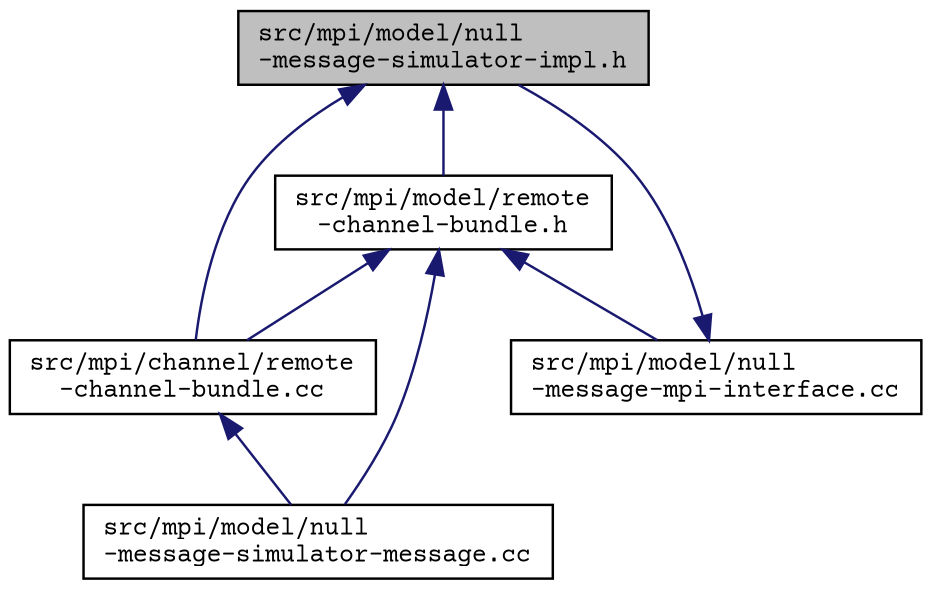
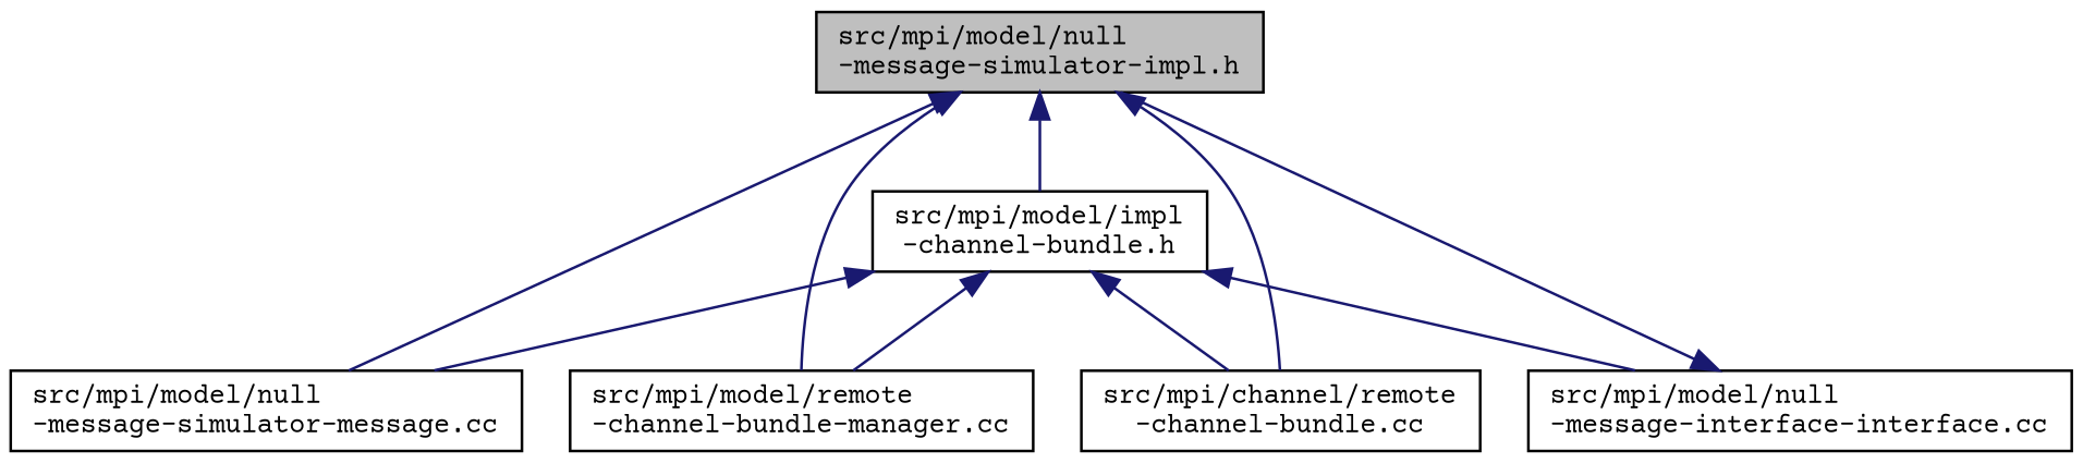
  digraph {
    fontname="Courier Prime"
    node [color=black fillcolor=white fontname="Courier Prime" fontsize=10 shape=record style=filled]
    edge [color=midnightblue dir=back fontname="Courier Prime" fontsize=10 labelfontname=Helvetica labelfontsize=10 style=solid]
    n1 [fillcolor=grey75 fontcolor=black height=0.2 label="src/mpi/model/null\l-message-simulator-impl.h" width=0.4]
    n2 [height=0.2 label="src/mpi/model/null\l-message-simulator-message.cc" width=0.4]
+   n3 [height=0.2 label="src/mpi/model/remote\l-channel-bundle-manager.cc" width=0.4]
    n4 [height=0.2 label="src/mpi/channel/remote\l-channel-bundle.cc" width=0.4]
-   n5 [height=0.2 label="src/mpi/model/remote\l-channel-bundle.h" width=0.4]
-   n6 [height=0.2 label="src/mpi/model/null\l-message-mpi-interface.cc" width=0.4]
-   n4 -> n2
+   n5 [height=0.2 label="src/mpi/model/impl\l-channel-bundle.h" width=0.4]
+   n6 [height=0.2 label="src/mpi/model/null\l-message-interface-interface.cc" width=0.4]
+   n1 -> n2
+   n1 -> n3
    n1 -> n4
    n1 -> n5
    n5 -> n2
+   n5 -> n3
    n5 -> n4
    n5 -> n6
    n6 -> n1
  }
